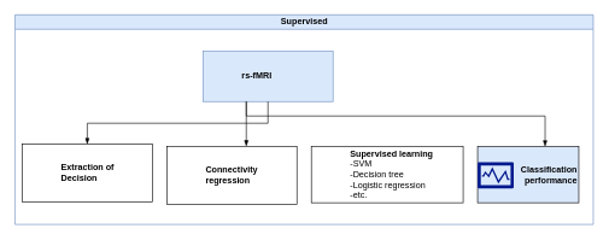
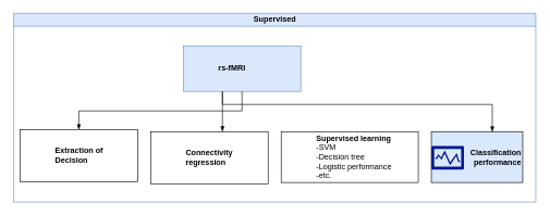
  <mxCell id="0" />
  <mxCell id="1" parent="0" />
  <mxCell id="2" value="Supervised" style="swimlane;html=1;startSize=20;horizontal=1;containerType=tree;glass=0;fillColor=#dae8fc;strokeColor=#6c8ebf;" parent="1" vertex="1"><mxGeometry x="20" y="20" width="800" height="290" as="geometry" /></mxCell>
  <mxCell id="3" value="rs-fMRI" style="label;image=https://cdn3.iconfinder.com/data/icons/user-avatars-1/512/users-9-2-128.png;whiteSpace=wrap;html=1;rounded=0;glass=0;treeMoving=1;treeFolding=1;fillColor=#dae8fc;strokeColor=#6c8ebf;align=left;" parent="2" vertex="1"><mxGeometry x="260" y="50" width="180" height="70" as="geometry" /></mxCell>
  <mxCell id="4" value="" style="endArrow=blockThin;endFill=1;fontSize=11;edgeStyle=elbowEdgeStyle;elbow=vertical;rounded=0;" parent="2" source="3" target="5" edge="1"><mxGeometry relative="1" as="geometry" /></mxCell>
  <mxCell id="5" value="Extraction of Decision&amp;nbsp;" style="label;image=https://cdn3.iconfinder.com/data/icons/user-avatars-1/512/users-10-3-128.png;whiteSpace=wrap;html=1;rounded=0;glass=0;treeFolding=1;treeMoving=1;" parent="2" vertex="1"><mxGeometry x="10" y="179" width="180" height="80" as="geometry" /></mxCell>
  <mxCell id="6" value="" style="endArrow=blockThin;endFill=1;fontSize=11;edgeStyle=elbowEdgeStyle;elbow=vertical;rounded=0;" parent="2" source="3" target="7" edge="1"><mxGeometry relative="1" as="geometry"><Array as="points"><mxPoint x="320" y="150" /></Array></mxGeometry></mxCell>
  <mxCell id="7" value="Connectivity regression" style="label;image=https://cdn3.iconfinder.com/data/icons/user-avatars-1/512/users-3-128.png;whiteSpace=wrap;html=1;rounded=0;glass=0;treeFolding=1;treeMoving=1;" parent="2" vertex="1"><mxGeometry x="210" y="182" width="180" height="80" as="geometry" /></mxCell>
  <mxCell id="8" value="" style="endArrow=blockThin;endFill=1;fontSize=11;edgeStyle=elbowEdgeStyle;elbow=vertical;rounded=0;entryX=0.667;entryY=0.003;entryDx=0;entryDy=0;entryPerimeter=0;" parent="2" source="3" target="16" edge="1"><mxGeometry relative="1" as="geometry"><Array as="points"><mxPoint x="320" y="140" /><mxPoint x="550" y="150" /></Array></mxGeometry></mxCell>
- <mxCell id="9" value="Supervised learning&lt;br&gt;&lt;span style=&quot;font-weight: normal&quot;&gt;-SVM&lt;br&gt;-Decision tree&lt;br&gt;-Logistic regression&lt;br&gt;-etc.&lt;/span&gt;" style="label;image=https://cdn3.iconfinder.com/data/icons/user-avatars-1/512/users-2-128.png;whiteSpace=wrap;html=1;rounded=0;glass=0;" parent="2" vertex="1"><mxGeometry x="410" y="182" width="210" height="78" as="geometry" /></mxCell>
+ <mxCell id="9" value="Supervised learning&lt;br&gt;&lt;span style=&quot;font-weight: normal&quot;&gt;-SVM&lt;br&gt;-Decision tree&lt;br&gt;-Logistic performance&lt;br&gt;-etc.&lt;/span&gt;" style="label;image=https://cdn3.iconfinder.com/data/icons/user-avatars-1/512/users-2-128.png;whiteSpace=wrap;html=1;rounded=0;glass=0;" parent="2" vertex="1"><mxGeometry x="410" y="182" width="210" height="78" as="geometry" /></mxCell>
  <mxCell id="10" value="" style="shape=image;html=1;verticalAlign=top;verticalLabelPosition=bottom;labelBackgroundColor=#ffffff;imageAspect=0;aspect=fixed;image=https://cdn2.iconfinder.com/data/icons/line-hero-essentials/32/Essentials_brain-128.png" parent="2" vertex="1"><mxGeometry x="425" width="20" height="20" as="geometry" /></mxCell>
  <mxCell id="11" value="" style="shape=image;html=1;verticalAlign=top;verticalLabelPosition=bottom;labelBackgroundColor=#ffffff;imageAspect=0;aspect=fixed;image=https://cdn3.iconfinder.com/data/icons/ballicons-reloaded-free/512/icon-93-128.png" parent="2" vertex="1"><mxGeometry x="410" y="204" width="50" height="50" as="geometry" /></mxCell>
  <mxCell id="12" value="" style="shape=image;html=1;verticalAlign=top;verticalLabelPosition=bottom;labelBackgroundColor=#ffffff;imageAspect=0;aspect=fixed;image=https://cdn2.iconfinder.com/data/icons/icontober/64/Inkcontober_Brain_Divide-128.png" parent="2" vertex="1"><mxGeometry x="10" y="198" width="48" height="48" as="geometry" /></mxCell>
  <mxCell id="13" value="" style="shape=image;html=1;verticalAlign=top;verticalLabelPosition=bottom;labelBackgroundColor=#ffffff;imageAspect=0;aspect=fixed;image=https://cdn0.iconfinder.com/data/icons/business-and-education-1/512/204_Computing_computing_share_connectivity_network_share-128.png" parent="2" vertex="1"><mxGeometry x="210" y="194" width="60" height="60" as="geometry" /></mxCell>
  <mxCell id="14" value="" style="shape=image;html=1;verticalAlign=top;verticalLabelPosition=bottom;labelBackgroundColor=#ffffff;imageAspect=0;aspect=fixed;image=https://cdn4.iconfinder.com/data/icons/success-filloutline/64/brain-think-brainstorm-creative-idea-128.png" parent="2" vertex="1"><mxGeometry x="260" y="60" width="50" height="50" as="geometry" /></mxCell>
  <mxCell id="15" value="" style="shape=image;html=1;verticalAlign=top;verticalLabelPosition=bottom;labelBackgroundColor=#ffffff;imageAspect=0;aspect=fixed;image=https://cdn1.iconfinder.com/data/icons/feather-2/24/activity-128.png" parent="2" vertex="1"><mxGeometry x="265" y="65" width="40" height="40" as="geometry" /></mxCell>
  <mxCell id="16" value="&lt;b&gt;Classification performance&lt;/b&gt;" style="rounded=0;whiteSpace=wrap;html=1;align=right;fillColor=#dae8fc;" parent="2" vertex="1"><mxGeometry x="640" y="182" width="140" height="78" as="geometry" /></mxCell>
  <mxCell id="17" value="" style="aspect=fixed;pointerEvents=1;shadow=0;dashed=0;html=1;strokeColor=none;labelPosition=center;verticalLabelPosition=bottom;verticalAlign=top;align=center;fillColor=#00188D;shape=mxgraph.mscae.enterprise.performance_monitor" parent="2" vertex="1"><mxGeometry x="640" y="204" width="50" height="36" as="geometry" /></mxCell>
